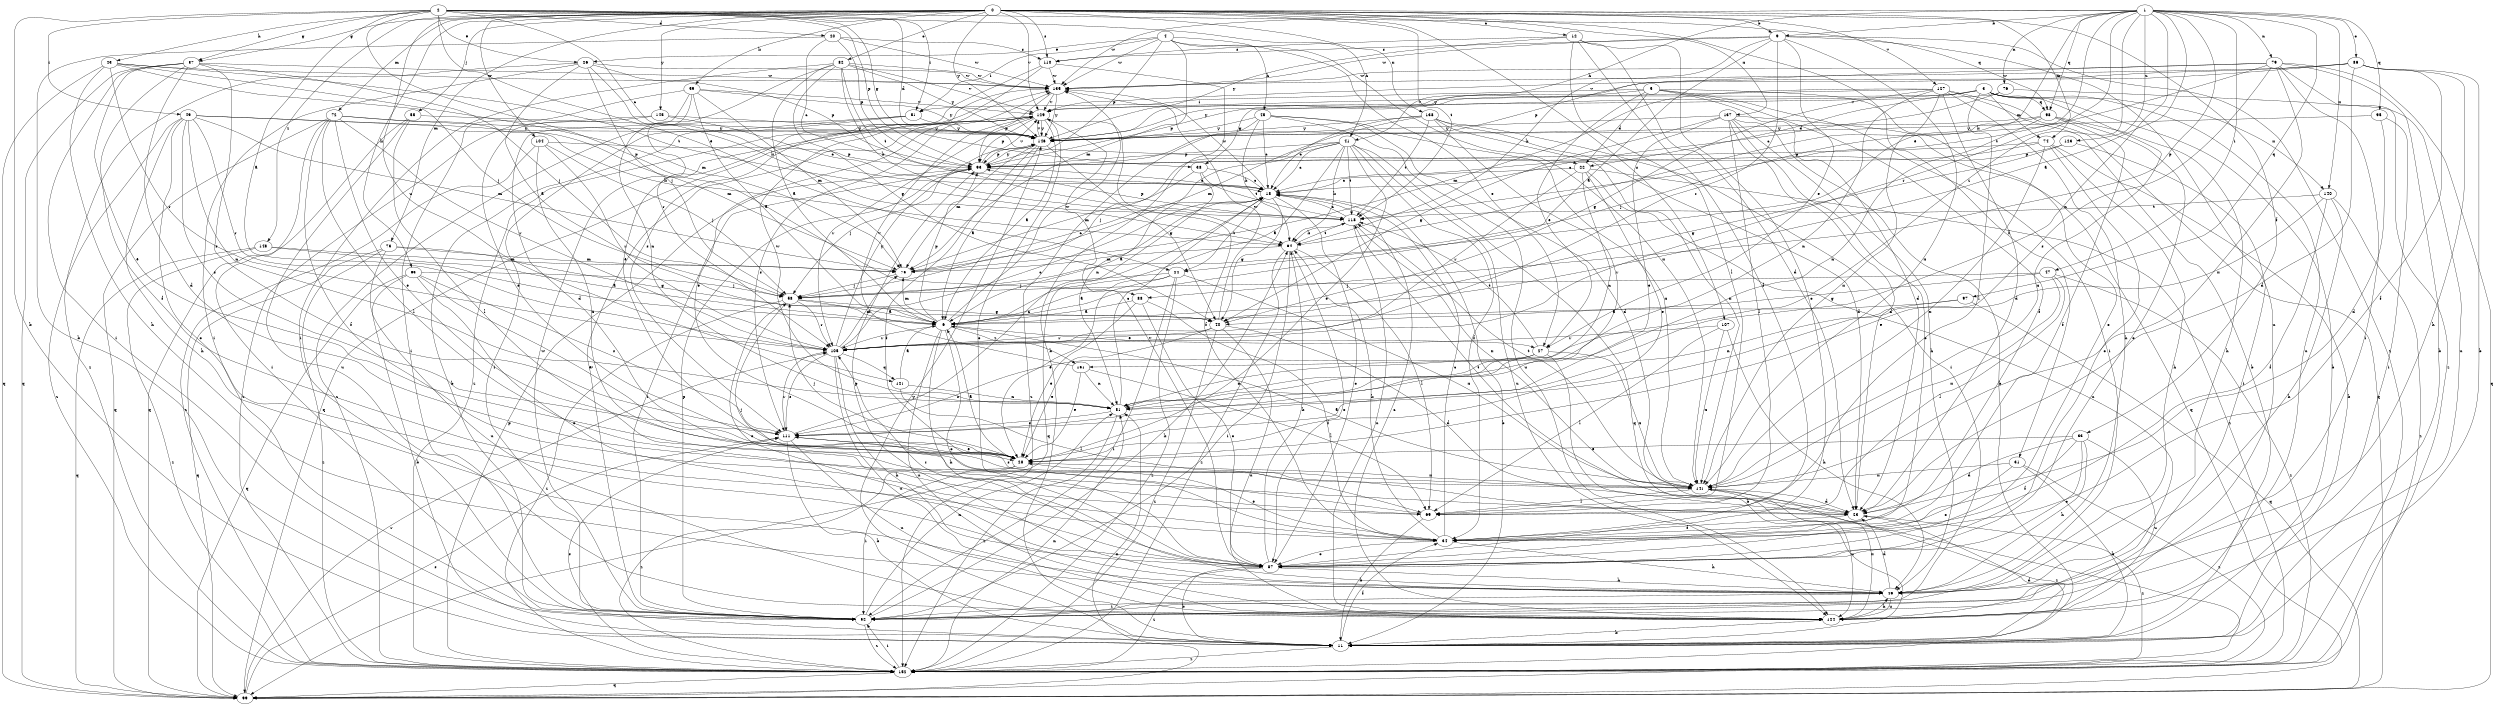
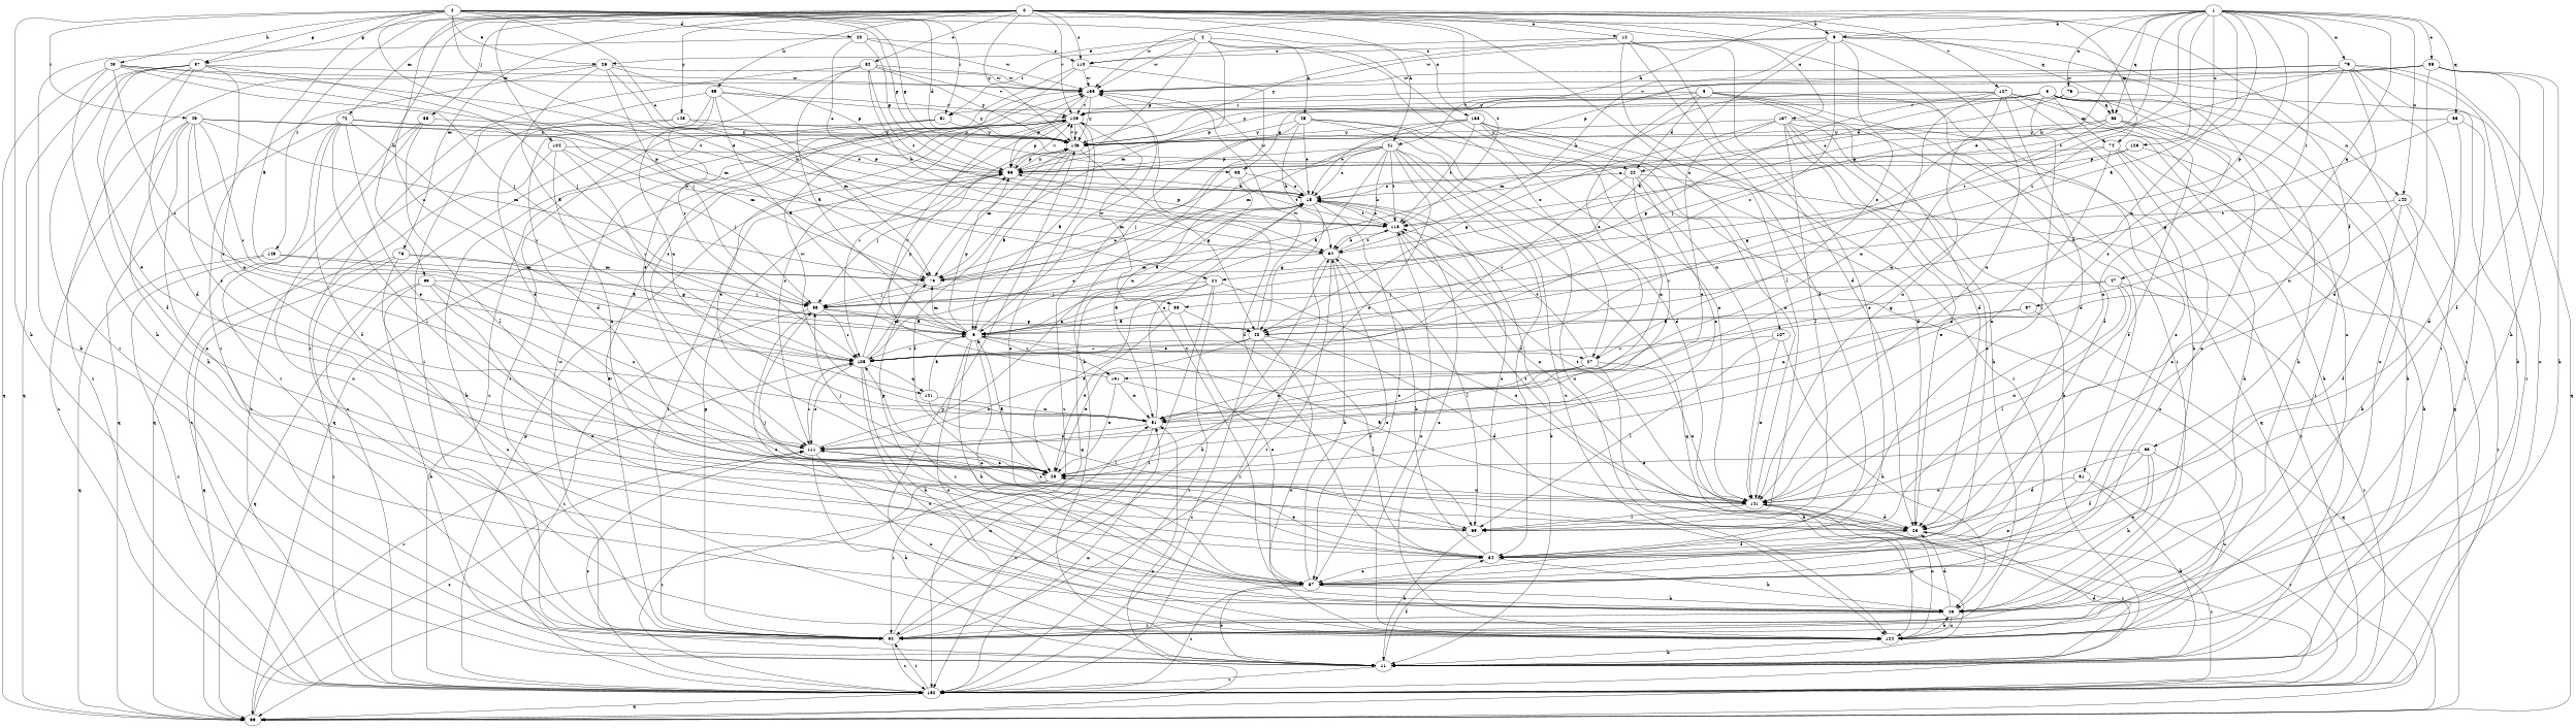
  strict digraph {
    0
    9
    12
    31
    33
    37
    55
    59
    63
    72
    73
    74
    82
    104
    107
    110
    118
    121
    127
    129
    137
    138
    145
    146
    148
    6
    64
    105
    135
    124
    141
    27
    152
    69
    23
    34
    87
    11
    46
    28
    58
    52
    111
    99
    40
    81
    75
    18
    93
    1
    24
    41
    47
    76
    79
    86
    88
    95
    97
    98
    123
    140
    151
    2
    20
    22
    26
    38
    43
    49
    51
    3
    4
    45
    5
    0 -> 9 [label=b]
    0 -> 12 [label=c]
    0 -> 31 [label=f]
    0 -> 33 [label=f]
    0 -> 37 [label=g]
    0 -> 55 [label=j]
    0 -> 59 [label=k]
    0 -> 63 [label=k]
    0 -> 72 [label=m]
    0 -> 73 [label=m]
    0 -> 74 [label=m]
    0 -> 82 [label=o]
    0 -> 104 [label=r]
    0 -> 107 [label=s]
    0 -> 110 [label=s]
    0 -> 118 [label=t]
    0 -> 121 [label=u]
    0 -> 127 [label=v]
    0 -> 129 [label=v]
    0 -> 137 [label=x]
    0 -> 138 [label=x]
    0 -> 145 [label=y]
    0 -> 146 [label=y]
    0 -> 148 [label=z]
    9 -> 110 [label=s]
    9 -> 6 [label=a]
    9 -> 64 [label=k]
    9 -> 105 [label=r]
    9 -> 135 [label=w]
    9 -> 124 [label=u]
    9 -> 141 [label=x]
    9 -> 27 [label=e]
    9 -> 152 [label=z]
    12 -> 110 [label=s]
    12 -> 146 [label=y]
    12 -> 69 [label=l]
    12 -> 23 [label=d]
    12 -> 34 [label=f]
    12 -> 87 [label=o]
    31 -> 141 [label=x]
    31 -> 152 [label=z]
    31 -> 87 [label=o]
    31 -> 11 [label=b]
    33 -> 124 [label=u]
    33 -> 23 [label=d]
    33 -> 34 [label=f]
    33 -> 87 [label=o]
    33 -> 46 [label=h]
    33 -> 28 [label=e]
    37 -> 135 [label=w]
    37 -> 23 [label=d]
    37 -> 34 [label=f]
    37 -> 28 [label=e]
    37 -> 58 [label=j]
    37 -> 52 [label=i]
    37 -> 111 [label=s]
    37 -> 99 [label=q]
    55 -> 146 [label=y]
    55 -> 124 [label=u]
    55 -> 69 [label=l]
    55 -> 99 [label=q]
    59 -> 129 [label=v]
    59 -> 146 [label=y]
    59 -> 6 [label=a]
    59 -> 23 [label=d]
    59 -> 52 [label=i]
    59 -> 81 [label=n]
    59 -> 75 [label=m]
    63 -> 87 [label=o]
    63 -> 11 [label=b]
    63 -> 28 [label=e]
    63 -> 58 [label=j]
    63 -> 111 [label=s]
    63 -> 99 [label=q]
    72 -> 146 [label=y]
    72 -> 105 [label=r]
    72 -> 69 [label=l]
    72 -> 34 [label=f]
    72 -> 28 [label=e]
    72 -> 52 [label=i]
    72 -> 99 [label=q]
    72 -> 75 [label=m]
    73 -> 124 [label=u]
    73 -> 152 [label=z]
    73 -> 99 [label=q]
    73 -> 40 [label=g]
    73 -> 75 [label=m]
    74 -> 141 [label=x]
    74 -> 87 [label=o]
    74 -> 11 [label=b]
    74 -> 46 [label=h]
    74 -> 18 [label=c]
    74 -> 93 [label=p]
    82 -> 118 [label=t]
    82 -> 129 [label=v]
    82 -> 146 [label=y]
    82 -> 6 [label=a]
    82 -> 64 [label=k]
    82 -> 105 [label=r]
    82 -> 135 [label=w]
    82 -> 52 [label=i]
-   82 -> 40 [label=g]
+   95 -> 40 [label=g]
    104 -> 105 [label=r]
    104 -> 141 [label=x]
    104 -> 152 [label=z]
    104 -> 58 [label=j]
    104 -> 93 [label=p]
    107 -> 105 [label=r]
    107 -> 141 [label=x]
    107 -> 69 [label=l]
    107 -> 46 [label=h]
    110 -> 135 [label=w]
    110 -> 11 [label=b]
    110 -> 28 [label=e]
    110 -> 111 [label=s]
    118 -> 64 [label=k]
    118 -> 124 [label=u]
    118 -> 141 [label=x]
    118 -> 18 [label=c]
    118 -> 93 [label=p]
    121 -> 6 [label=a]
    121 -> 69 [label=l]
    121 -> 81 [label=n]
    127 -> 129 [label=v]
    127 -> 141 [label=x]
    127 -> 23 [label=d]
    127 -> 11 [label=b]
    127 -> 46 [label=h]
    127 -> 99 [label=q]
    127 -> 40 [label=g]
    127 -> 81 [label=n]
    127 -> 75 [label=m]
    129 -> 146 [label=y]
    129 -> 6 [label=a]
    129 -> 105 [label=r]
    129 -> 34 [label=f]
    129 -> 87 [label=o]
    129 -> 28 [label=e]
    129 -> 111 [label=s]
    129 -> 99 [label=q]
    129 -> 93 [label=p]
    137 -> 146 [label=y]
    137 -> 69 [label=l]
    137 -> 23 [label=d]
    137 -> 87 [label=o]
    137 -> 11 [label=b]
    137 -> 46 [label=h]
    137 -> 28 [label=e]
    137 -> 99 [label=q]
    137 -> 40 [label=g]
    138 -> 118 [label=t]
    138 -> 146 [label=y]
    138 -> 141 [label=x]
    138 -> 23 [label=d]
    138 -> 52 [label=i]
    138 -> 111 [label=r]
    138 -> 75 [label=m]
    138 -> 18 [label=c]
    145 -> 146 [label=y]
    145 -> 152 [label=z]
    145 -> 28 [label=e]
    145 -> 18 [label=c]
    146 -> 129 [label=v]
    146 -> 6 [label=a]
    146 -> 34 [label=f]
    146 -> 40 [label=g]
    146 -> 75 [label=m]
    146 -> 93 [label=p]
    148 -> 6 [label=a]
    148 -> 152 [label=z]
    148 -> 99 [label=q]
    148 -> 75 [label=m]
    6 -> 105 [label=r]
    6 -> 135 [label=w]
    6 -> 124 [label=u]
    6 -> 27 [label=e]
    6 -> 87 [label=o]
    6 -> 46 [label=h]
    6 -> 75 [label=m]
    6 -> 93 [label=p]
    6 -> 151 [label=z]
    64 -> 118 [label=t]
    64 -> 152 [label=z]
    64 -> 69 [label=l]
    64 -> 87 [label=o]
    64 -> 52 [label=i]
    64 -> 75 [label=m]
    105 -> 121 [label=q]
    105 -> 146 [label=y]
    105 -> 124 [label=u]
    105 -> 46 [label=h]
    105 -> 111 [label=s]
    105 -> 75 [label=m]
    105 -> 18 [label=c]
    135 -> 129 [label=v]
    135 -> 146 [label=y]
    135 -> 152 [label=z]
    135 -> 93 [label=p]
    124 -> 141 [label=x]
    124 -> 11 [label=b]
    124 -> 46 [label=h]
    124 -> 18 [label=c]
    141 -> 118 [label=t]
    141 -> 6 [label=a]
    141 -> 124 [label=u]
    141 -> 152 [label=z]
    141 -> 69 [label=l]
    141 -> 23 [label=d]
    141 -> 111 [label=s]
    27 -> 118 [label=t]
    27 -> 141 [label=x]
    27 -> 11 [label=b]
    27 -> 111 [label=s]
    27 -> 81 [label=n]
    152 -> 52 [label=i]
    152 -> 111 [label=s]
    152 -> 99 [label=q]
    152 -> 81 [label=n]
    152 -> 93 [label=p]
    69 -> 11 [label=b]
    69 -> 58 [label=j]
    23 -> 118 [label=t]
    23 -> 152 [label=z]
    23 -> 34 [label=f]
    34 -> 64 [label=k]
    34 -> 87 [label=o]
    34 -> 46 [label=h]
    34 -> 28 [label=e]
    34 -> 18 [label=c]
    87 -> 129 [label=v]
    87 -> 64 [label=k]
    87 -> 105 [label=r]
    87 -> 152 [label=z]
    87 -> 11 [label=b]
    87 -> 46 [label=h]
    11 -> 146 [label=y]
    11 -> 152 [label=z]
    11 -> 23 [label=d]
    11 -> 34 [label=f]
    46 -> 124 [label=u]
    46 -> 23 [label=d]
    46 -> 52 [label=i]
    46 -> 93 [label=p]
    28 -> 6 [label=a]
    28 -> 141 [label=x]
    28 -> 152 [label=z]
    28 -> 58 [label=j]
    28 -> 52 [label=i]
    58 -> 6 [label=a]
    58 -> 105 [label=r]
    58 -> 152 [label=z]
    58 -> 87 [label=o]
    58 -> 40 [label=g]
    52 -> 129 [label=v]
    52 -> 64 [label=k]
    52 -> 135 [label=w]
    52 -> 152 [label=z]
    52 -> 81 [label=n]
    52 -> 93 [label=p]
    111 -> 105 [label=r]
    111 -> 124 [label=u]
    111 -> 11 [label=b]
    111 -> 28 [label=e]
    111 -> 18 [label=c]
    99 -> 105 [label=r]
    99 -> 111 [label=s]
    99 -> 81 [label=n]
    40 -> 105 [label=r]
    40 -> 135 [label=w]
    40 -> 124 [label=u]
    40 -> 152 [label=z]
    40 -> 23 [label=d]
    40 -> 28 [label=e]
    81 -> 135 [label=w]
    81 -> 152 [label=z]
    81 -> 111 [label=s]
    81 -> 18 [label=c]
    75 -> 58 [label=j]
    75 -> 18 [label=c]
-   18 -> 24 [label=t]
+   18 -> 118 [label=t]
    18 -> 6 [label=a]
    18 -> 135 [label=w]
    18 -> 87 [label=o]
    18 -> 11 [label=b]
    18 -> 40 [label=g]
    93 -> 129 [label=v]
    93 -> 146 [label=y]
    93 -> 58 [label=j]
    93 -> 52 [label=i]
    93 -> 18 [label=c]
    1 -> 9 [label=b]
    1 -> 6 [label=a]
    1 -> 64 [label=k]
    1 -> 105 [label=r]
    1 -> 135 [label=w]
    1 -> 81 [label=n]
    1 -> 24 [label=e]
    1 -> 41 [label=h]
    1 -> 47 [label=i]
    1 -> 76 [label=n]
    1 -> 79 [label=n]
    1 -> 86 [label=o]
    1 -> 88 [label=p]
    1 -> 95 [label=q]
    1 -> 97 [label=q]
    1 -> 98 [label=q]
    1 -> 123 [label=u]
    1 -> 140 [label=x]
    1 -> 151 [label=z]
    24 -> 6 [label=a]
    24 -> 141 [label=x]
    24 -> 152 [label=z]
    24 -> 28 [label=e]
    24 -> 58 [label=j]
    24 -> 52 [label=i]
    41 -> 118 [label=t]
    41 -> 6 [label=a]
    41 -> 64 [label=k]
    41 -> 124 [label=u]
    41 -> 34 [label=f]
    41 -> 28 [label=e]
    41 -> 58 [label=j]
    41 -> 99 [label=q]
    41 -> 81 [label=n]
    41 -> 18 [label=c]
    41 -> 93 [label=p]
    47 -> 141 [label=x]
    47 -> 152 [label=z]
    47 -> 69 [label=l]
    47 -> 58 [label=j]
    47 -> 40 [label=g]
    76 -> 129 [label=v]
    76 -> 124 [label=u]
    76 -> 18 [label=c]
    79 -> 118 [label=t]
    79 -> 135 [label=w]
    79 -> 141 [label=x]
    79 -> 152 [label=z]
    79 -> 11 [label=b]
    79 -> 52 [label=i]
    79 -> 111 [label=s]
    79 -> 99 [label=q]
    79 -> 93 [label=p]
    86 -> 129 [label=v]
    86 -> 146 [label=y]
    86 -> 135 [label=w]
    86 -> 23 [label=d]
    86 -> 34 [label=f]
    86 -> 11 [label=b]
    86 -> 46 [label=h]
    88 -> 6 [label=a]
    88 -> 34 [label=f]
    88 -> 87 [label=o]
    88 -> 28 [label=e]
    95 -> 146 [label=y]
    95 -> 23 [label=d]
    95 -> 52 [label=i]
    97 -> 6 [label=a]
    97 -> 99 [label=q]
    97 -> 81 [label=n]
    98 -> 146 [label=y]
    98 -> 34 [label=f]
    98 -> 87 [label=o]
    98 -> 46 [label=h]
    98 -> 58 [label=j]
    98 -> 81 [label=n]
    123 -> 52 [label=i]
    123 -> 40 [label=g]
    123 -> 93 [label=p]
    140 -> 118 [label=t]
    140 -> 152 [label=z]
    140 -> 34 [label=f]
    140 -> 46 [label=h]
    140 -> 28 [label=e]
    151 -> 129 [label=v]
    151 -> 69 [label=l]
    151 -> 28 [label=e]
    151 -> 81 [label=n]
    2 -> 37 [label=g]
    2 -> 6 [label=a]
    2 -> 11 [label=b]
    2 -> 18 [label=c]
    2 -> 93 [label=p]
    2 -> 24 [label=e]
    2 -> 41 [label=h]
    2 -> 88 [label=p]
    2 -> 98 [label=q]
    2 -> 20 [label=d]
    2 -> 22 [label=d]
    2 -> 26 [label=e]
    2 -> 38 [label=g]
    2 -> 43 [label=h]
    2 -> 49 [label=i]
    2 -> 51 [label=i]
    20 -> 110 [label=s]
    20 -> 135 [label=w]
    20 -> 11 [label=b]
    20 -> 18 [label=c]
    20 -> 93 [label=p]
    22 -> 105 [label=r]
    22 -> 124 [label=u]
    22 -> 152 [label=z]
    22 -> 28 [label=e]
    22 -> 81 [label=n]
    22 -> 18 [label=c]
    26 -> 6 [label=a]
    26 -> 64 [label=k]
    26 -> 135 [label=w]
    26 -> 152 [label=z]
    26 -> 58 [label=j]
    26 -> 52 [label=i]
    26 -> 93 [label=p]
    38 -> 118 [label=t]
    38 -> 99 [label=q]
    38 -> 75 [label=m]
    38 -> 18 [label=c]
    43 -> 118 [label=t]
    43 -> 105 [label=r]
    43 -> 135 [label=w]
    43 -> 46 [label=h]
    43 -> 58 [label=j]
    43 -> 99 [label=q]
    43 -> 75 [label=m]
    49 -> 146 [label=y]
    49 -> 64 [label=k]
    49 -> 105 [label=r]
    49 -> 152 [label=z]
    49 -> 87 [label=o]
    49 -> 46 [label=h]
    49 -> 111 [label=s]
    49 -> 81 [label=n]
    49 -> 75 [label=m]
    51 -> 146 [label=y]
    51 -> 152 [label=z]
    51 -> 11 [label=b]
    51 -> 52 [label=i]
    3 -> 74 [label=m]
    3 -> 124 [label=u]
    3 -> 141 [label=x]
    3 -> 69 [label=l]
    3 -> 11 [label=b]
    3 -> 93 [label=p]
    3 -> 98 [label=q]
    3 -> 140 [label=x]
    3 -> 22 [label=d]
    3 -> 38 [label=g]
    4 -> 135 [label=w]
    4 -> 141 [label=x]
    4 -> 27 [label=e]
    4 -> 75 [label=m]
    4 -> 93 [label=p]
    4 -> 26 [label=e]
    4 -> 51 [label=i]
    4 -> 45 [label=h]
    45 -> 146 [label=y]
    45 -> 64 [label=k]
    45 -> 124 [label=u]
    45 -> 141 [label=x]
    45 -> 152 [label=z]
    45 -> 23 [label=d]
    45 -> 18 [label=c]
    5 -> 146 [label=y]
    5 -> 27 [label=e]
    5 -> 23 [label=d]
    5 -> 34 [label=f]
    5 -> 87 [label=o]
    5 -> 52 [label=i]
    5 -> 22 [label=d]
    5 -> 51 [label=i]
  }
